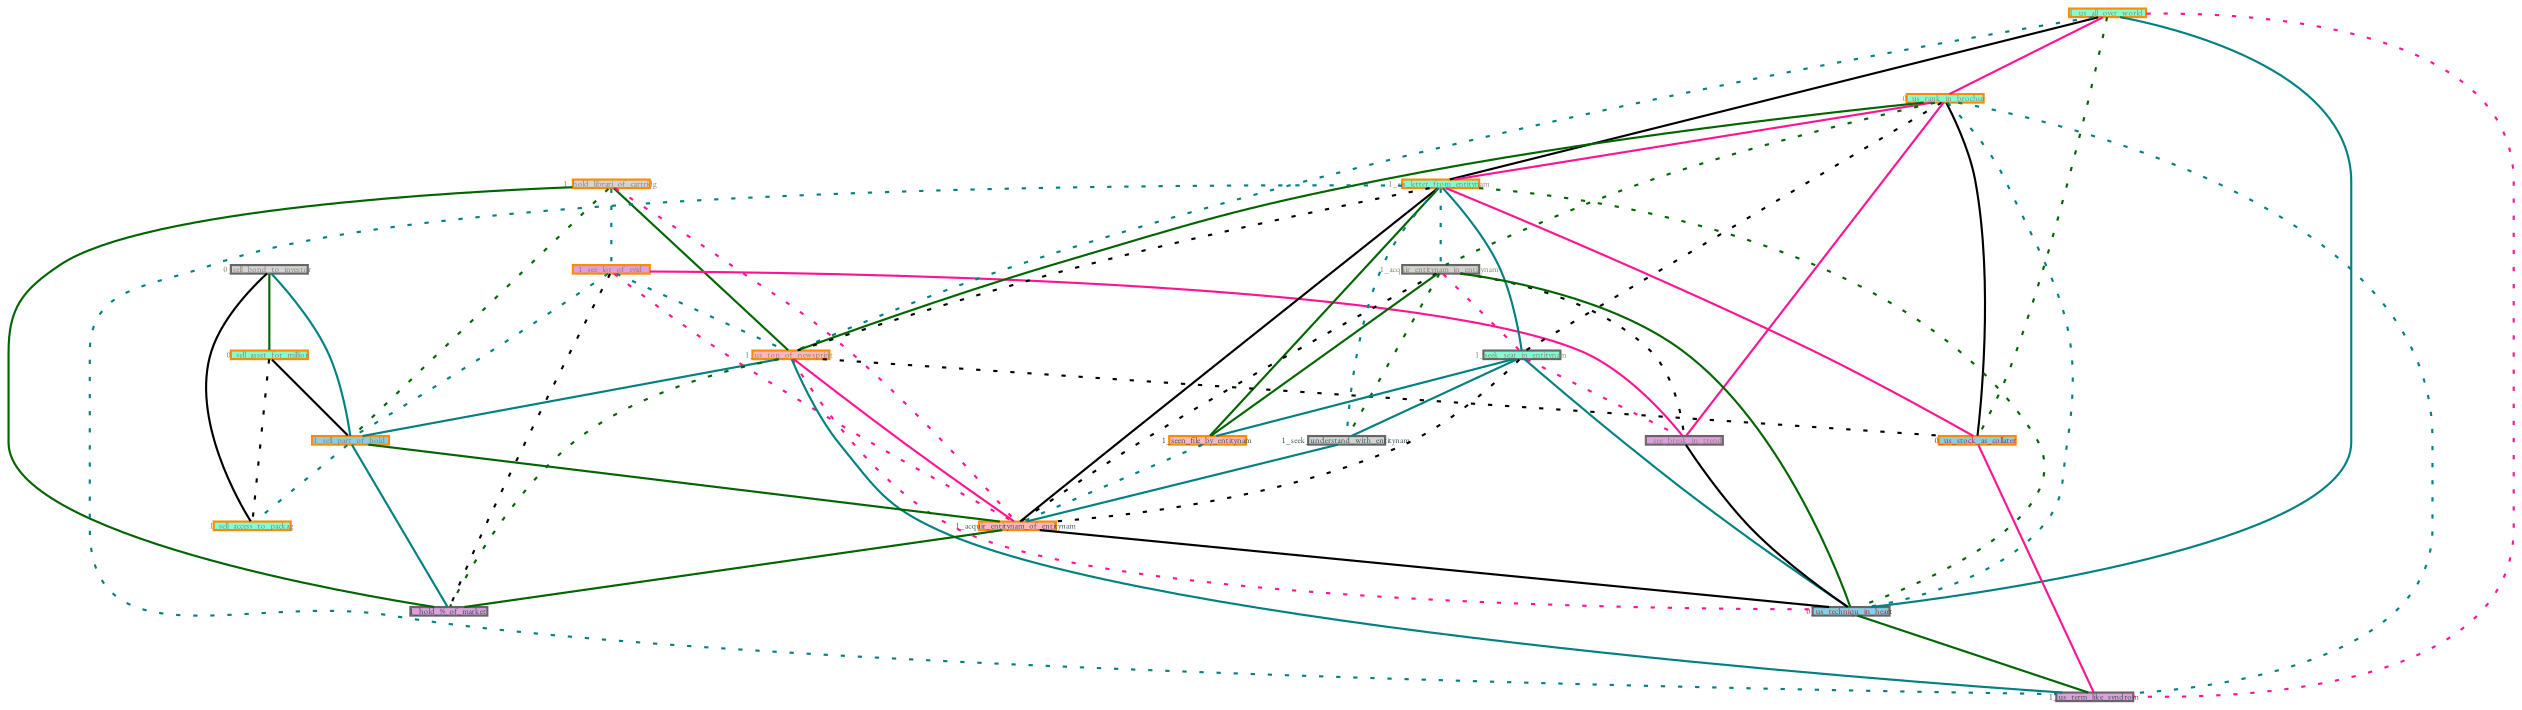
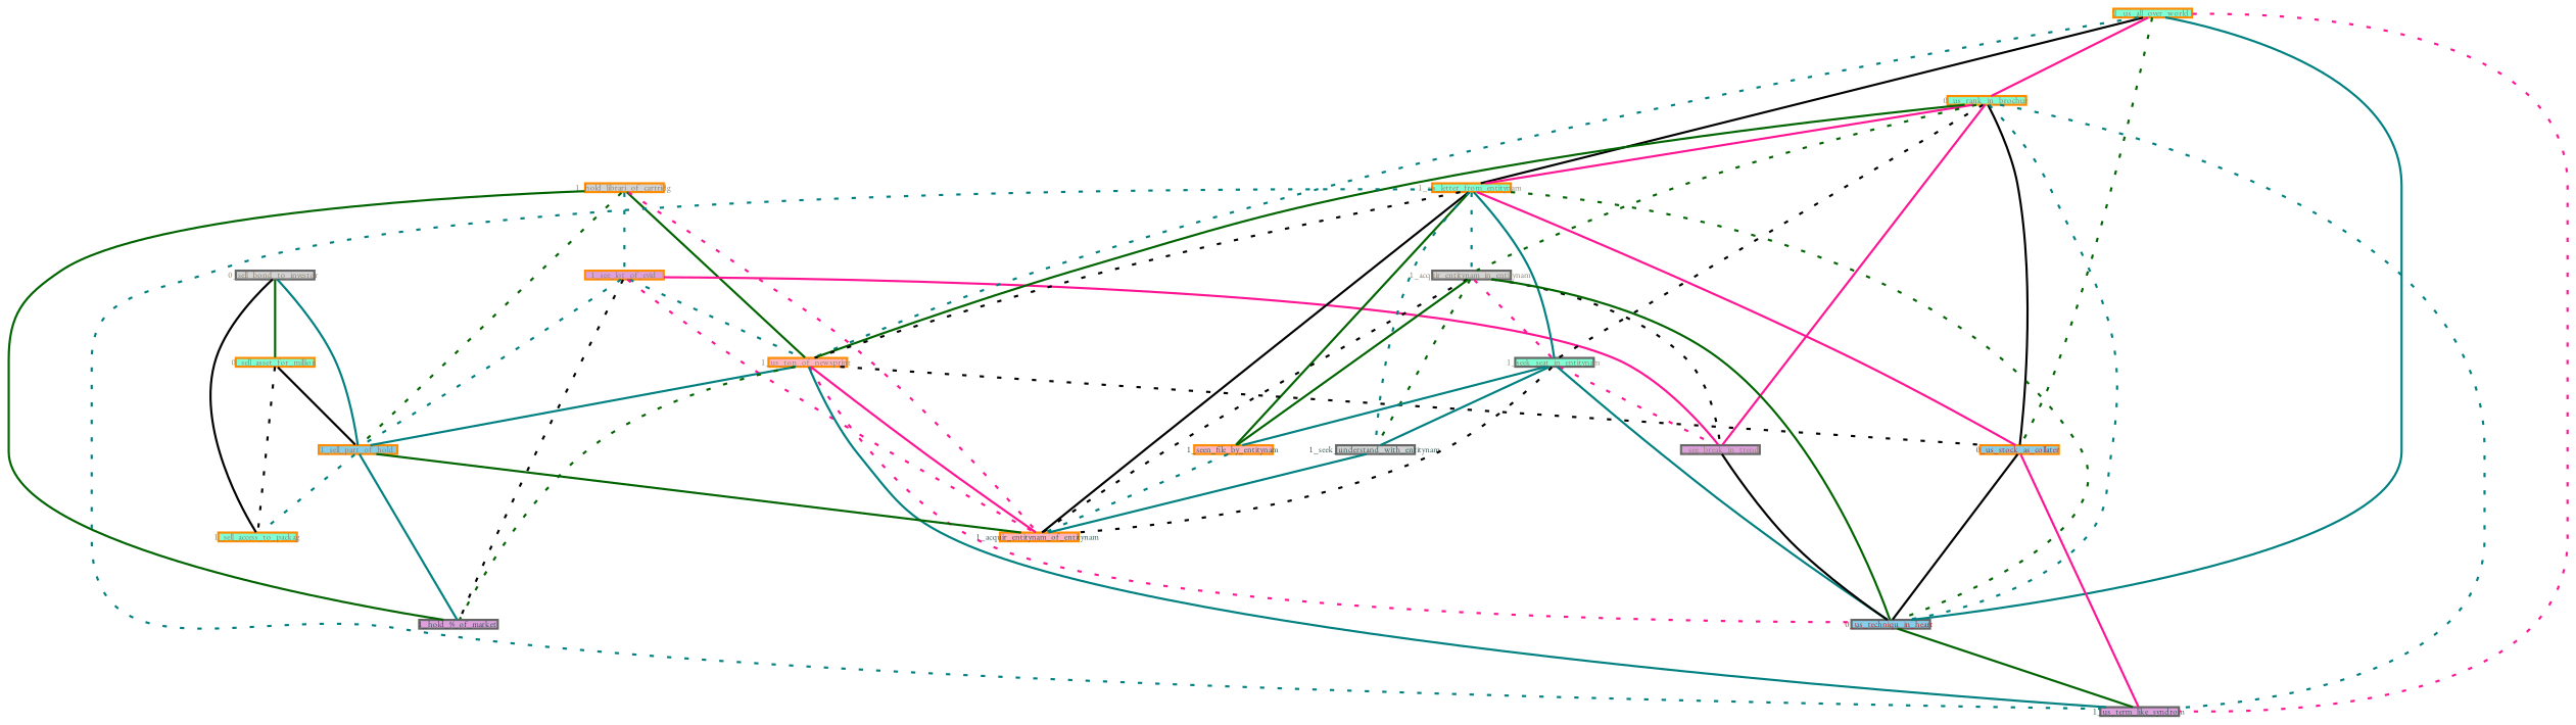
  graph {
    fontname="EB Garamond"
    node [color=darkorange fillcolor=aquamarine fixedsize=true fontcolor="#8b7d6b" fontname="EB Garamond" fontsize=4 shape=polygon style=filled]
    edge [color=teal fontname="EB Garamond" style=solid w=1]
    "1_hold_librari_of_cartridg " [fillcolor=lightgrey height=.06 width=.5]
    "1_see_lot_of_evid " [fillcolor=plum height=.06 width=.5]
    "0_sell_bond_to_investor " [color=gray40 fillcolor=lightgrey height=.06 width=.5]
    "1_us_all_over_world " [height=.06 width=.5]
    "0_sell_asset_for_million " [height=.06 width=.5]
    "0_us_rank_in_brochur " [height=.06 width=.5]
    "1_us_letter_from_entitynam " [height=.06 width=.5]
    "1_acquir_entitynam_in_entitynam " [color=gray40 fillcolor=lightgrey height=.06 width=.5]
    "1_us_ton_of_newsprint " [fillcolor=lightpink height=.06 width=.5]
    "1_sell_part_of_hold " [fillcolor=skyblue height=.06 width=.5]
    "1_seek_seat_in_entitynam " [color=gray40 height=.06 width=.5]
    "1_see_break_in_trend " [color=gray40 fillcolor=plum height=.06 width=.5]
    "1_sell_access_to_packag " [height=.06 width=.5]
    "0_us_stock_as_collater " [fillcolor=skyblue fontcolor="#b22222" height=.06 width=.5]
    "0_us_techniqu_in_heart " [color=gray40 fillcolor=skyblue fontcolor="#b22222" height=.06 width=.5]
    "1_acquir_entitynam_of_entitynam " [fillcolor=lightpink fontcolor="#2f4f4f" height=.06 width=.5]
    "1_hold_%_of_market " [color=gray40 fillcolor=plum fontcolor="#2f4f4f" height=.06 width=.5]
    "1_us_term_like_syndrom " [color=gray40 fillcolor=plum fontcolor="#2f4f4f" height=.06 width=.5]
    "1_seen_file_by_entitynam " [fillcolor=lightpink fontcolor="#2f4f4f" height=.06 width=.5]
    "1_seek_understand_with_entitynam " [color=gray40 fillcolor=lightgrey fontcolor="#2f4f4f" height=.06 width=.5]
    subgraph sub_1 {
      "1_hold_librari_of_cartridg "
      "1_see_lot_of_evid "
      "0_sell_bond_to_investor "
      "1_us_all_over_world "
      "0_sell_asset_for_million "
      "0_us_rank_in_brochur "
      "1_us_letter_from_entitynam "
      "1_acquir_entitynam_in_entitynam "
      "1_us_ton_of_newsprint "
      "1_sell_part_of_hold "
      "1_seek_seat_in_entitynam "
      "1_see_break_in_trend "
      "1_sell_access_to_packag "
    }
    subgraph sub_2 {
      "0_us_stock_as_collater "
      "0_us_techniqu_in_heart "
    }
    "1_hold_librari_of_cartridg " -- "1_see_lot_of_evid " [style=dotted]
    "1_hold_librari_of_cartridg " -- "1_us_ton_of_newsprint " [color=darkgreen]
    "1_hold_librari_of_cartridg " -- "1_sell_part_of_hold " [color=darkgreen style=dotted]
    "1_hold_librari_of_cartridg " -- "1_acquir_entitynam_of_entitynam " [color=deeppink style=dotted]
    "1_hold_librari_of_cartridg " -- "1_hold_%_of_market " [color=darkgreen w=2]
    "1_see_lot_of_evid " -- "1_us_ton_of_newsprint " [style=dotted]
    "1_see_lot_of_evid " -- "1_sell_part_of_hold " [style=dotted]
    "1_see_lot_of_evid " -- "1_see_break_in_trend " [color=deeppink]
    "1_see_lot_of_evid " -- "1_acquir_entitynam_of_entitynam " [color=deeppink style=dotted]
    "1_see_lot_of_evid " -- "1_hold_%_of_market " [color=black style=dotted]
    "0_sell_bond_to_investor " -- "0_sell_asset_for_million " [color=darkgreen]
    "0_sell_bond_to_investor " -- "1_sell_part_of_hold "
    "0_sell_bond_to_investor " -- "1_sell_access_to_packag " [color=black w=2]
    "1_us_all_over_world " -- "0_us_rank_in_brochur " [color=deeppink]
    "1_us_all_over_world " -- "1_us_letter_from_entitynam " [color=black]
    "1_us_all_over_world " -- "1_us_ton_of_newsprint " [style=dotted]
    "1_us_all_over_world " -- "0_us_stock_as_collater " [color=darkgreen style=dotted]
    "1_us_all_over_world " -- "0_us_techniqu_in_heart "
    "1_us_all_over_world " -- "1_us_term_like_syndrom " [color=deeppink style=dotted]
    "0_sell_asset_for_million " -- "1_sell_part_of_hold " [color=black]
    "0_sell_asset_for_million " -- "1_sell_access_to_packag " [color=black style=dotted]
    "0_us_rank_in_brochur " -- "1_us_letter_from_entitynam " [color=deeppink]
    "0_us_rank_in_brochur " -- "1_acquir_entitynam_in_entitynam " [color=darkgreen style=dotted]
    "0_us_rank_in_brochur " -- "1_us_ton_of_newsprint " [color=darkgreen]
    "0_us_rank_in_brochur " -- "1_seek_seat_in_entitynam " [color=black style=dotted]
    "0_us_rank_in_brochur " -- "1_see_break_in_trend " [color=deeppink]
    "0_us_rank_in_brochur " -- "0_us_stock_as_collater " [color=black]
    "0_us_rank_in_brochur " -- "0_us_techniqu_in_heart " [style=dotted w=2]
    "0_us_rank_in_brochur " -- "1_us_term_like_syndrom " [style=dotted]
    "1_us_letter_from_entitynam " -- "1_acquir_entitynam_in_entitynam " [style=dotted]
    "1_us_letter_from_entitynam " -- "1_us_ton_of_newsprint " [color=black style=dotted]
    "1_us_letter_from_entitynam " -- "1_seek_seat_in_entitynam "
    "1_us_letter_from_entitynam " -- "0_us_stock_as_collater " [color=deeppink]
    "1_us_letter_from_entitynam " -- "0_us_techniqu_in_heart " [color=darkgreen style=dotted]
    "1_us_letter_from_entitynam " -- "1_acquir_entitynam_of_entitynam " [color=black]
    "1_us_letter_from_entitynam " -- "1_us_term_like_syndrom " [style=dotted]
    "1_us_letter_from_entitynam " -- "1_seen_file_by_entitynam " [color=darkgreen]
    "1_us_letter_from_entitynam " -- "1_seek_understand_with_entitynam " [style=dotted]
    "1_acquir_entitynam_in_entitynam " -- "1_seek_seat_in_entitynam " [color=deeppink style=dotted w=2]
    "1_acquir_entitynam_in_entitynam " -- "1_see_break_in_trend " [color=black style=dotted]
    "1_acquir_entitynam_in_entitynam " -- "0_us_techniqu_in_heart " [color=darkgreen]
    "1_acquir_entitynam_in_entitynam " -- "1_acquir_entitynam_of_entitynam " [color=black style=dotted w=3]
    "1_acquir_entitynam_in_entitynam " -- "1_seen_file_by_entitynam " [color=darkgreen]
    "1_acquir_entitynam_in_entitynam " -- "1_seek_understand_with_entitynam " [color=darkgreen style=dotted]
    "1_us_ton_of_newsprint " -- "1_sell_part_of_hold "
    "1_us_ton_of_newsprint " -- "0_us_stock_as_collater " [color=black style=dotted]
    "1_us_ton_of_newsprint " -- "0_us_techniqu_in_heart " [color=deeppink style=dotted]
    "1_us_ton_of_newsprint " -- "1_acquir_entitynam_of_entitynam " [color=deeppink]
    "1_us_ton_of_newsprint " -- "1_hold_%_of_market " [color=darkgreen style=dotted]
    "1_us_ton_of_newsprint " -- "1_us_term_like_syndrom "
    "1_sell_part_of_hold " -- "1_sell_access_to_packag " [style=dotted]
    "1_sell_part_of_hold " -- "1_acquir_entitynam_of_entitynam " [color=darkgreen]
    "1_sell_part_of_hold " -- "1_hold_%_of_market "
    "1_seek_seat_in_entitynam " -- "1_see_break_in_trend " [color=deeppink style=dotted]
    "1_seek_seat_in_entitynam " -- "0_us_techniqu_in_heart "
    "1_seek_seat_in_entitynam " -- "1_acquir_entitynam_of_entitynam " [color=black style=dotted]
    "1_seek_seat_in_entitynam " -- "1_seen_file_by_entitynam "
    "1_seek_seat_in_entitynam " -- "1_seek_understand_with_entitynam " [w=2]
    "1_see_break_in_trend " -- "0_us_techniqu_in_heart " [color=black]
-   "1_acquir_entitynam_of_entitynam " -- "0_us_techniqu_in_heart " [color=black]
+   "0_us_stock_as_collater " -- "0_us_techniqu_in_heart " [color=black]
    "0_us_stock_as_collater " -- "1_us_term_like_syndrom " [color=deeppink]
    "0_us_techniqu_in_heart " -- "1_us_term_like_syndrom " [color=darkgreen]
-   "1_acquir_entitynam_of_entitynam " -- "1_hold_%_of_market " [color=darkgreen]
    "1_seen_file_by_entitynam " -- "1_acquir_entitynam_of_entitynam " [style=dotted]
    "1_seek_understand_with_entitynam " -- "1_acquir_entitynam_of_entitynam "
  }
